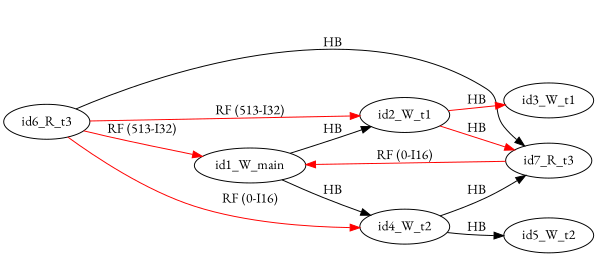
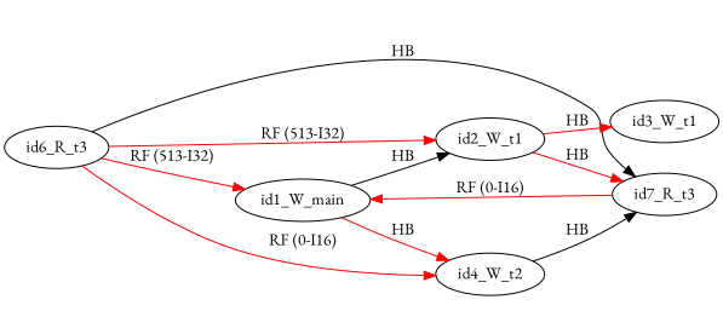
  digraph {
    fontname="EB Garamond"
    rankdir=LR
    splines=true
    node [fontname="EB Garamond"]
    edge [color=red fontname="EB Garamond"]
    id6_R_t3
    id1_W_main
    id2_W_t1
    id4_W_t2
    id7_R_t3
    id3_W_t1
-   id5_W_t2
    id6_R_t3 -> id1_W_main [label="RF (513-I32)"]
    id6_R_t3 -> id2_W_t1 [label="RF (513-I32)"]
    id6_R_t3 -> id4_W_t2 [label="RF (0-I16)"]
    id6_R_t3 -> id7_R_t3 [color=black label=HB]
    id1_W_main -> id2_W_t1 [color=black label=HB]
-   id1_W_main -> id4_W_t2 [color=black label=HB]
+   id1_W_main -> id4_W_t2 [label=HB]
    id2_W_t1 -> id7_R_t3 [label=HB]
    id2_W_t1 -> id3_W_t1 [label=HB]
    id4_W_t2 -> id7_R_t3 [color=black label=HB]
-   id4_W_t2 -> id5_W_t2 [color=black label=HB]
    id7_R_t3 -> id1_W_main [label="RF (0-I16)"]
  }
